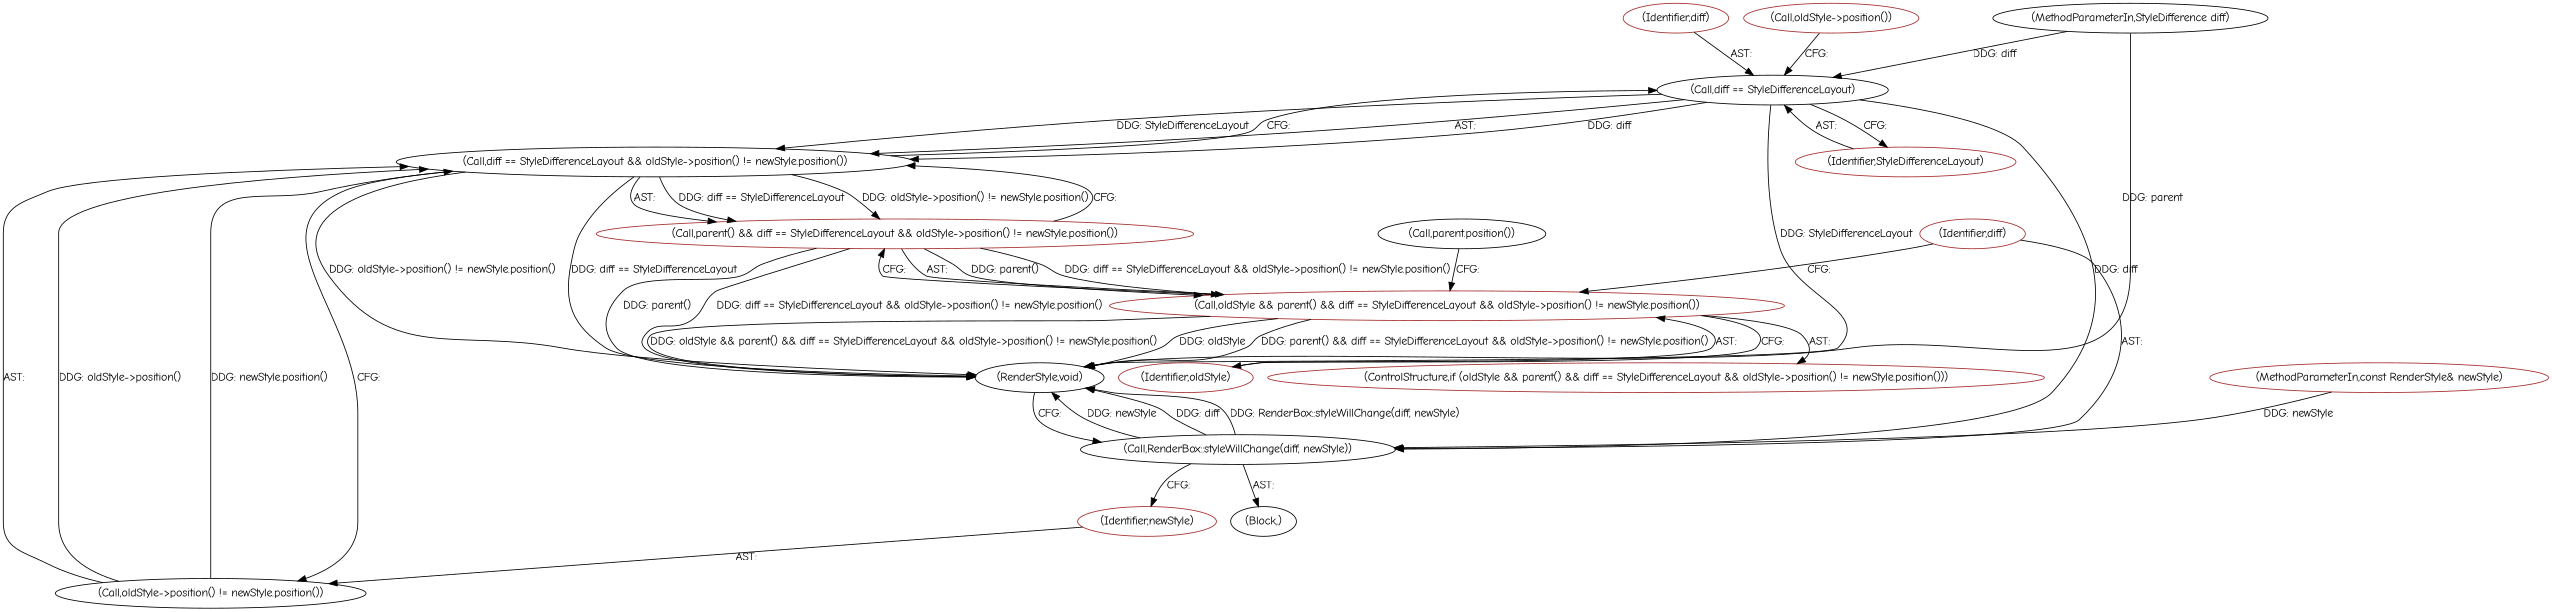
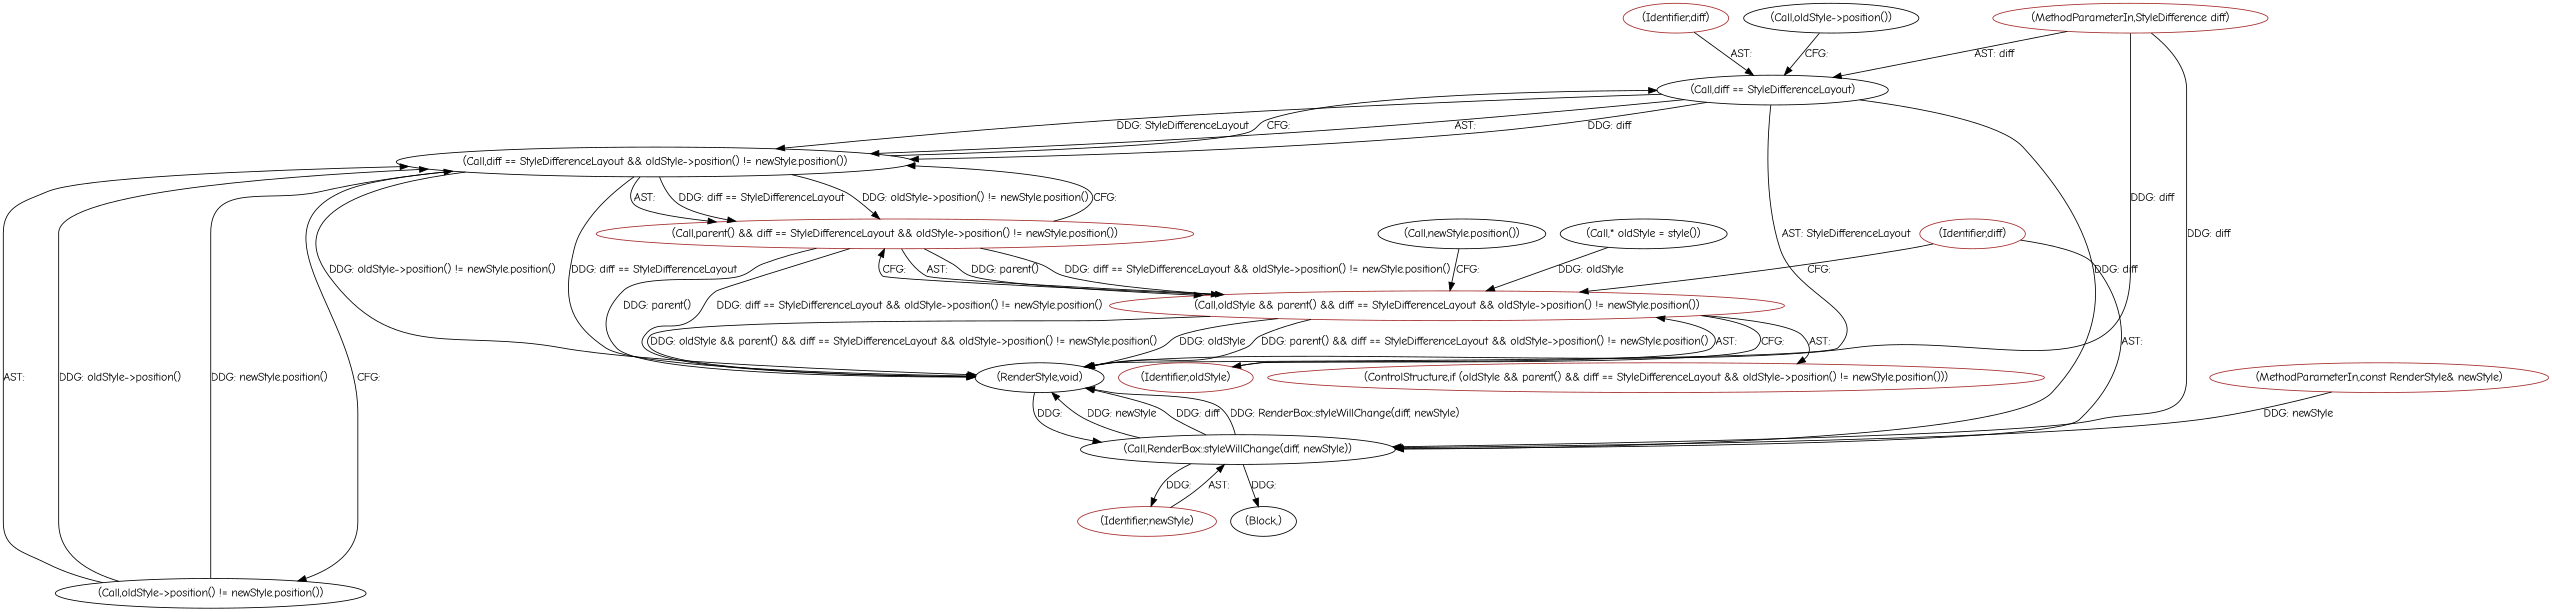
  digraph {
    fontname="Comic Neue"
    node [color=brown fontname="Comic Neue"]
    edge [fontname="Comic Neue"]
    n1 [color=black label="(Call,diff == StyleDifferenceLayout)"]
    n2 [color=black label="(Call,diff == StyleDifferenceLayout && oldStyle->position() != newStyle.position())"]
    n3 [color=black label="(Call,RenderBox::styleWillChange(diff, newStyle))"]
-   n4 [label="(Identifier,StyleDifferenceLayout)"]
    n5 [color=black label="(RenderStyle,void)"]
    n6 [label="(Call,parent() && diff == StyleDifferenceLayout && oldStyle->position() != newStyle.position())"]
    n7 [color=black label="(Call,oldStyle->position() != newStyle.position())"]
    n8 [label="(Identifier,newStyle)"]
    n9 [color=black label="(Block,)"]
-   n10 [color=black label="(MethodParameterIn,StyleDifference diff)"]
+   n10 [label="(MethodParameterIn,StyleDifference diff)"]
    n11 [label="(Call,oldStyle && parent() && diff == StyleDifferenceLayout && oldStyle->position() != newStyle.position())"]
    n12 [label="(Identifier,oldStyle)"]
    n13 [label="(ControlStructure,if (oldStyle && parent() && diff == StyleDifferenceLayout && oldStyle->position() != newStyle.position()))"]
    n14 [label="(MethodParameterIn,const RenderStyle& newStyle)"]
    n15 [label="(Identifier,diff)"]
    n16 [label="(Identifier,diff)"]
-   n17 [label="(Call,oldStyle->position())"]
-   n18 [color=black label="(Call,parent.position())"]
+   n17 [color=black label="(Call,oldStyle->position())"]
+   n18 [color=black label="(Call,newStyle.position())"]
+   n19 [color=black label="(Call,* oldStyle = style())"]
    n1 -> n2 [label="AST: "]
    n1 -> n2 [label="DDG: diff"]
    n1 -> n2 [label="DDG: StyleDifferenceLayout"]
    n1 -> n3 [label="DDG: diff"]
-   n1 -> n4 [label="CFG: "]
-   n1 -> n5 [label="DDG: StyleDifferenceLayout"]
+   n1 -> n5 [label="AST: StyleDifferenceLayout"]
    n2 -> n1 [label="CFG: "]
    n2 -> n5 [label="DDG: oldStyle->position() != newStyle.position()"]
    n2 -> n5 [label="DDG: diff == StyleDifferenceLayout"]
    n2 -> n6 [label="AST: "]
    n2 -> n6 [label="DDG: diff == StyleDifferenceLayout"]
    n2 -> n6 [label="DDG: oldStyle->position() != newStyle.position()"]
    n2 -> n7 [label="CFG: "]
    n3 -> n5 [label="DDG: newStyle"]
    n3 -> n5 [label="DDG: diff"]
    n3 -> n5 [label="DDG: RenderBox::styleWillChange(diff, newStyle)"]
-   n3 -> n8 [label="CFG: "]
-   n3 -> n9 [label="AST: "]
-   n4 -> n1 [label="AST: "]
-   n5 -> n3 [label="CFG: "]
+   n3 -> n8 [label="DDG: "]
+   n3 -> n9 [label="DDG: "]
+   n5 -> n3 [label="DDG: "]
    n6 -> n2 [label="CFG: "]
    n6 -> n5 [label="DDG: parent()"]
    n6 -> n5 [label="DDG: diff == StyleDifferenceLayout && oldStyle->position() != newStyle.position()"]
    n6 -> n11 [label="AST: "]
    n6 -> n11 [label="DDG: parent()"]
    n6 -> n11 [label="DDG: diff == StyleDifferenceLayout && oldStyle->position() != newStyle.position()"]
    n7 -> n2 [label="AST: "]
    n7 -> n2 [label="DDG: oldStyle->position()"]
    n7 -> n2 [label="DDG: newStyle.position()"]
-   n8 -> n7 [label="AST: "]
-   n10 -> n1 [label="DDG: diff"]
-   n10 -> n5 [label="DDG: parent"]
+   n8 -> n3 [label="AST: "]
+   n10 -> n1 [label="AST: diff"]
+   n10 -> n3 [label="DDG: diff"]
+   n10 -> n5 [label="DDG: diff"]
    n11 -> n5 [label="DDG: oldStyle"]
    n11 -> n5 [label="DDG: parent() && diff == StyleDifferenceLayout && oldStyle->position() != newStyle.position()"]
    n11 -> n5 [label="DDG: oldStyle && parent() && diff == StyleDifferenceLayout && oldStyle->position() != newStyle.position()"]
    n11 -> n6 [label="CFG: "]
    n11 -> n12 [label="CFG: "]
    n11 -> n13 [label="AST: "]
    n12 -> n11 [label="AST: "]
    n14 -> n3 [label="DDG: newStyle"]
    n15 -> n3 [label="AST: "]
    n15 -> n11 [label="CFG: "]
    n16 -> n1 [label="AST: "]
    n17 -> n1 [label="CFG: "]
    n18 -> n11 [label="CFG: "]
+   n19 -> n11 [label="DDG: oldStyle"]
  }
